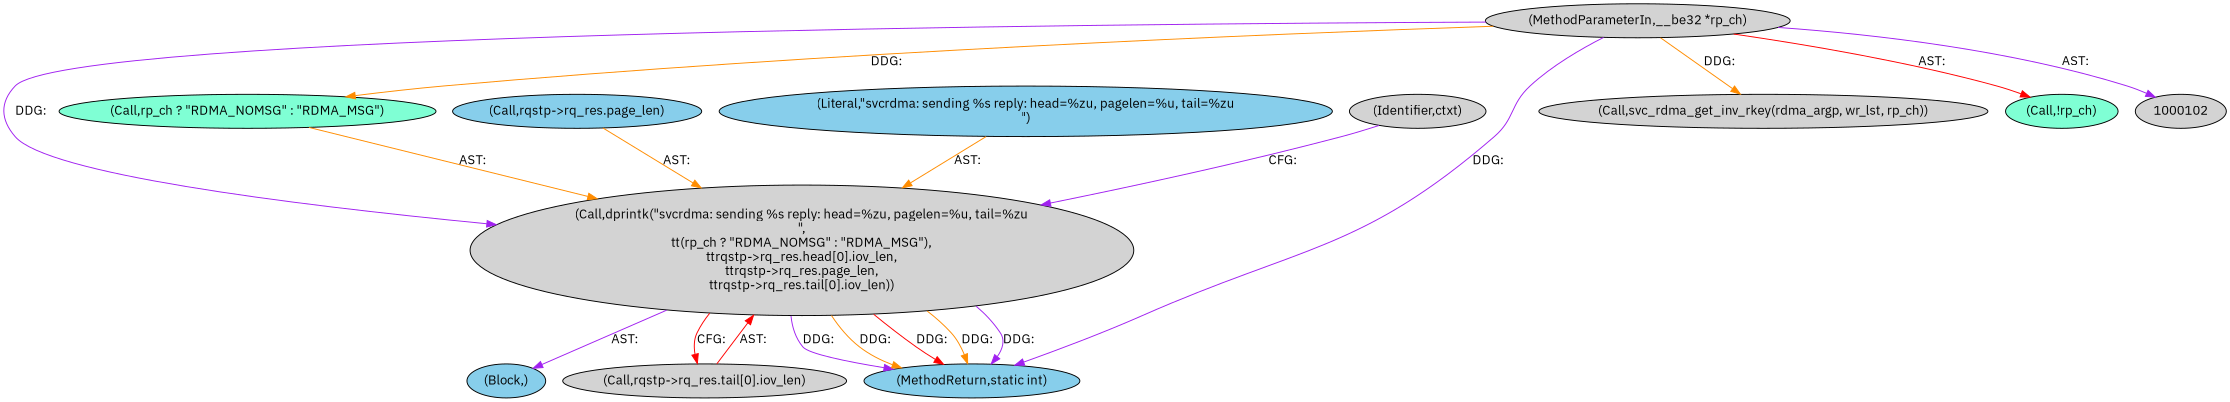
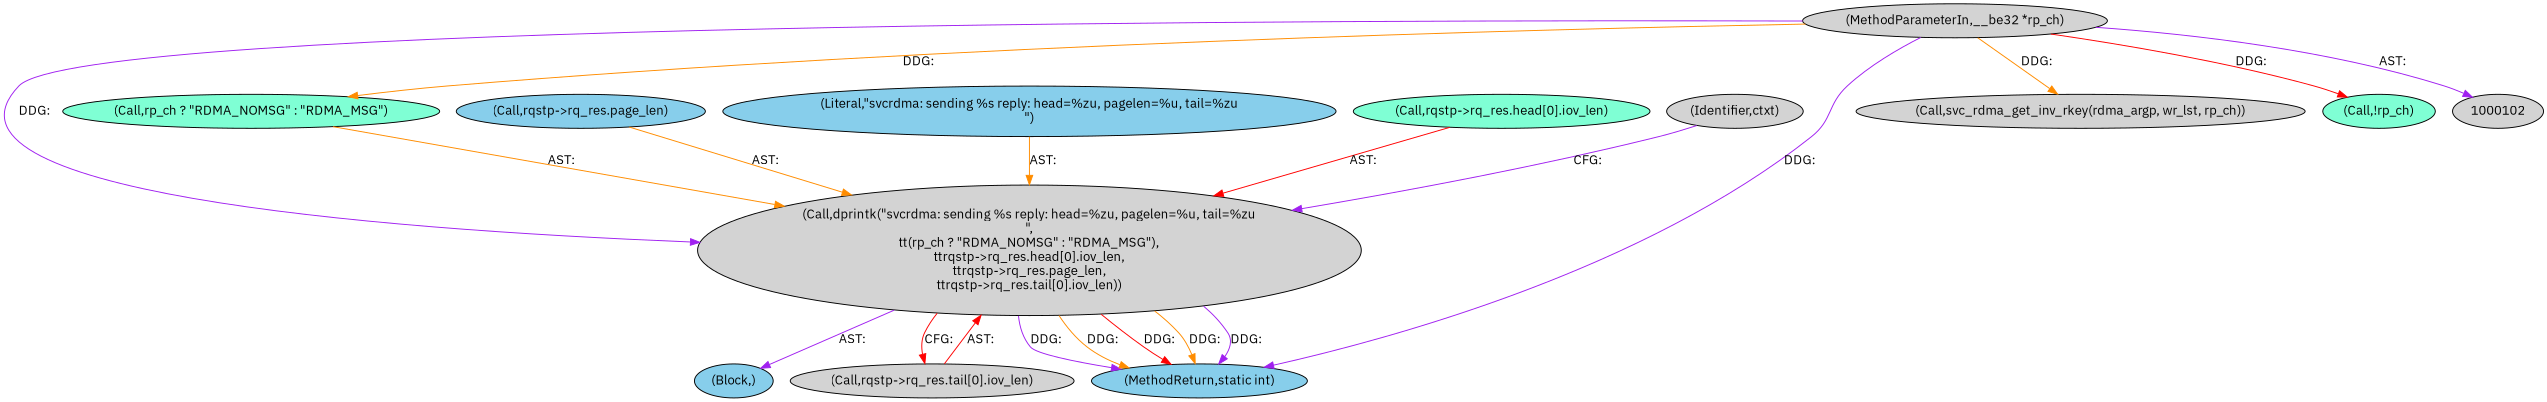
  digraph {
    fontname="IBM Plex Sans"
    node [fillcolor=lightgrey fontname="IBM Plex Sans" style=filled]
    edge [color=purple fontname="IBM Plex Sans"]
    n1 [label="(Call,dprintk(\"svcrdma: sending %s reply: head=%zu, pagelen=%u, tail=%zu\n\",\n\t\t(rp_ch ? \"RDMA_NOMSG\" : \"RDMA_MSG\"),\n\t\trqstp->rq_res.head[0].iov_len,\n\t\trqstp->rq_res.page_len,\n\t\trqstp->rq_res.tail[0].iov_len))"]
    n2 [fillcolor=skyblue label="(Block,)"]
    n3 [label="(Call,rqstp->rq_res.tail[0].iov_len)"]
    n4 [fillcolor=skyblue label="(MethodReturn,static int)"]
    n5 [label="(MethodParameterIn,__be32 *rp_ch)"]
    n6 [label="(Call,svc_rdma_get_inv_rkey(rdma_argp, wr_lst, rp_ch))"]
    n7 [fillcolor=aquamarine label="(Call,rp_ch ? \"RDMA_NOMSG\" : \"RDMA_MSG\")"]
    n8 [fillcolor=aquamarine label="(Call,!rp_ch)"]
    1000102
    n10 [fillcolor=skyblue label="(Call,rqstp->rq_res.page_len)"]
    n11 [fillcolor=skyblue label="(Literal,\"svcrdma: sending %s reply: head=%zu, pagelen=%u, tail=%zu\n\")"]
+   n12 [fillcolor=aquamarine label="(Call,rqstp->rq_res.head[0].iov_len)"]
    n13 [label="(Identifier,ctxt)"]
    n1 -> n2 [label="AST: "]
    n1 -> n3 [color=red label="CFG: "]
    n1 -> n4 [label="DDG: "]
    n1 -> n4 [color=darkorange label="DDG: "]
    n1 -> n4 [color=red label="DDG: "]
    n1 -> n4 [color=darkorange label="DDG: "]
    n1 -> n4 [label="DDG: "]
    n3 -> n1 [color=red label="AST: "]
    n5 -> n1 [label="DDG: "]
    n5 -> n4 [label="DDG: "]
    n5 -> n6 [color=darkorange label="DDG: "]
    n5 -> n7 [color=darkorange label="DDG: "]
-   n5 -> n8 [color=red label="AST: "]
+   n5 -> n8 [color=red label="DDG: "]
    n5 -> 1000102 [label="AST: "]
    n7 -> n1 [color=darkorange label="AST: "]
    n10 -> n1 [color=darkorange label="AST: "]
    n11 -> n1 [color=darkorange label="AST: "]
+   n12 -> n1 [color=red label="AST: "]
    n13 -> n1 [label="CFG: "]
  }
